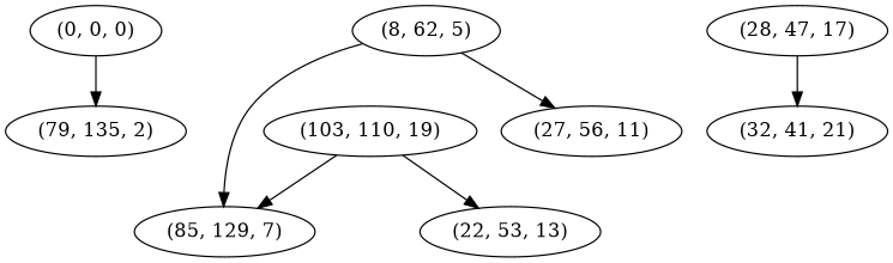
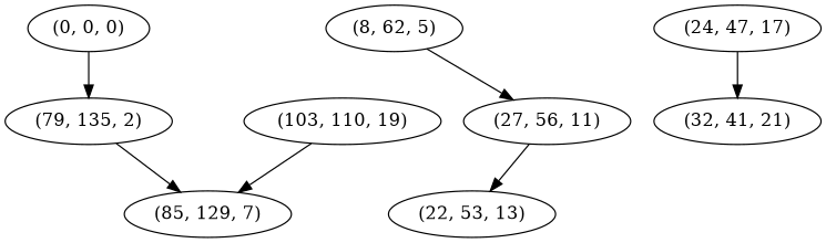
  digraph {
    "(0, 0, 0)"
    "(79, 135, 2)"
    n3 [label="(27, 56, 11)"]
    "(8, 62, 5)"
    "(85, 129, 7)"
    "(22, 53, 13)"
-   "(28, 47, 17)"
+   "(28, 47, 17)" [label="(24, 47, 17)"]
    "(32, 41, 21)"
    "(103, 110, 19)"
    "(0, 0, 0)" -> "(79, 135, 2)"
-   "(8, 62, 5)" -> "(85, 129, 7)"
-   "(103, 110, 19)" -> "(22, 53, 13)"
+   "(79, 135, 2)" -> "(85, 129, 7)"
+   n3 -> "(22, 53, 13)"
    "(8, 62, 5)" -> n3
    "(28, 47, 17)" -> "(32, 41, 21)"
    "(103, 110, 19)" -> "(85, 129, 7)"
  }
